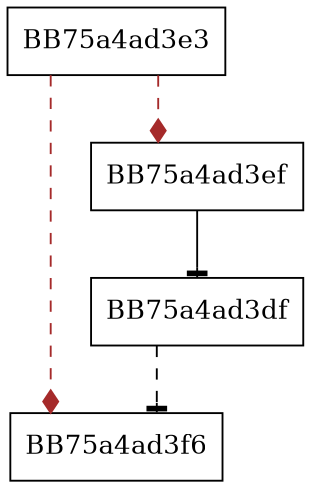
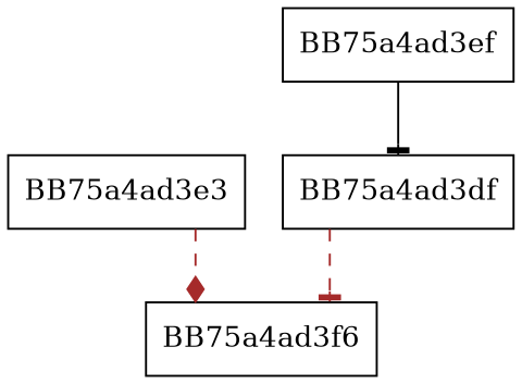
  digraph {
    splines=ortho
    node [shape=box]
    edge [arrowhead=tee color=black style=dashed]
    BB75a4ad3df
    BB75a4ad3f6
    BB75a4ad3e3
    BB75a4ad3ef
-   BB75a4ad3df -> BB75a4ad3f6
+   BB75a4ad3df -> BB75a4ad3f6 [color=brown]
    BB75a4ad3e3 -> BB75a4ad3f6 [arrowhead=diamond color=brown]
-   BB75a4ad3e3 -> BB75a4ad3ef [arrowhead=diamond color=brown]
    BB75a4ad3ef -> BB75a4ad3df [style=solid]
  }
